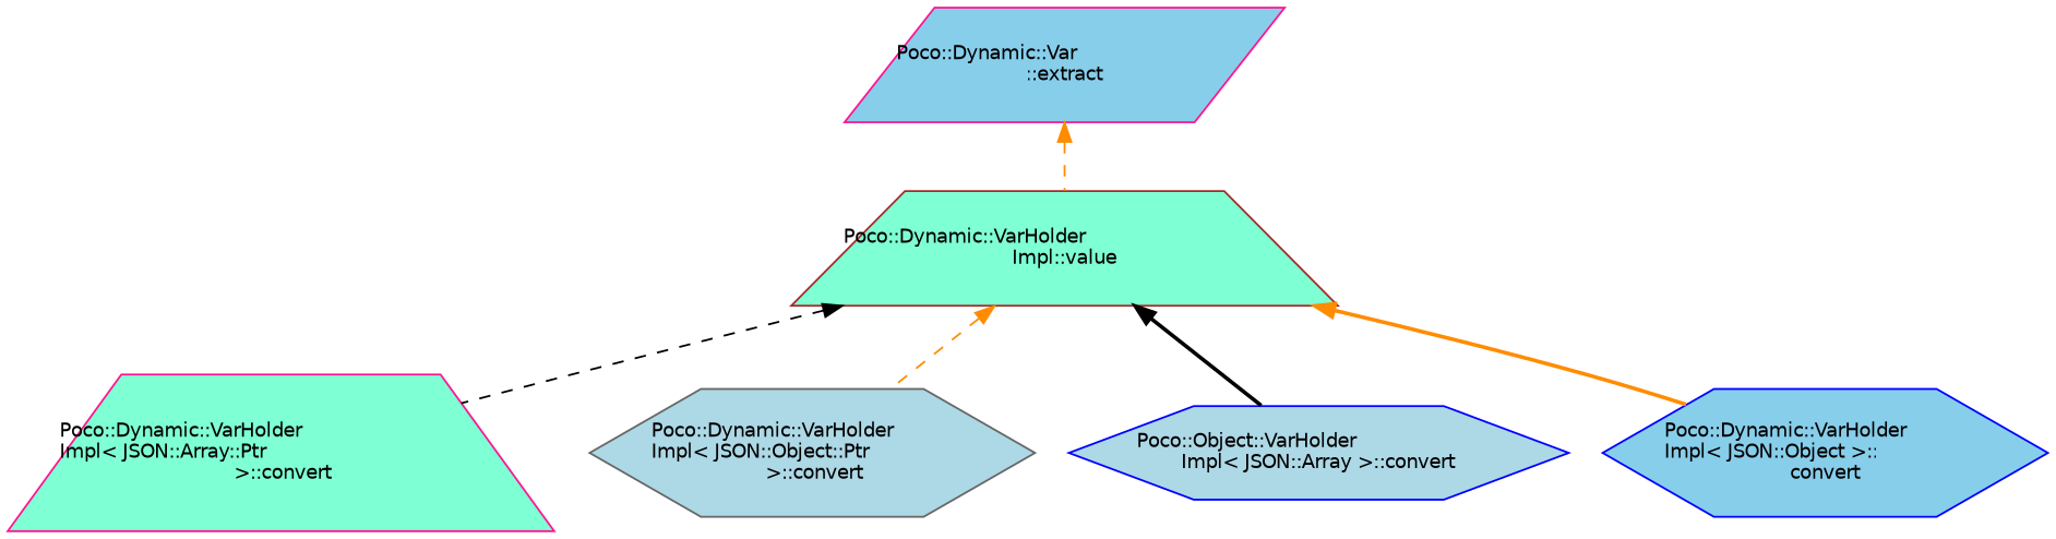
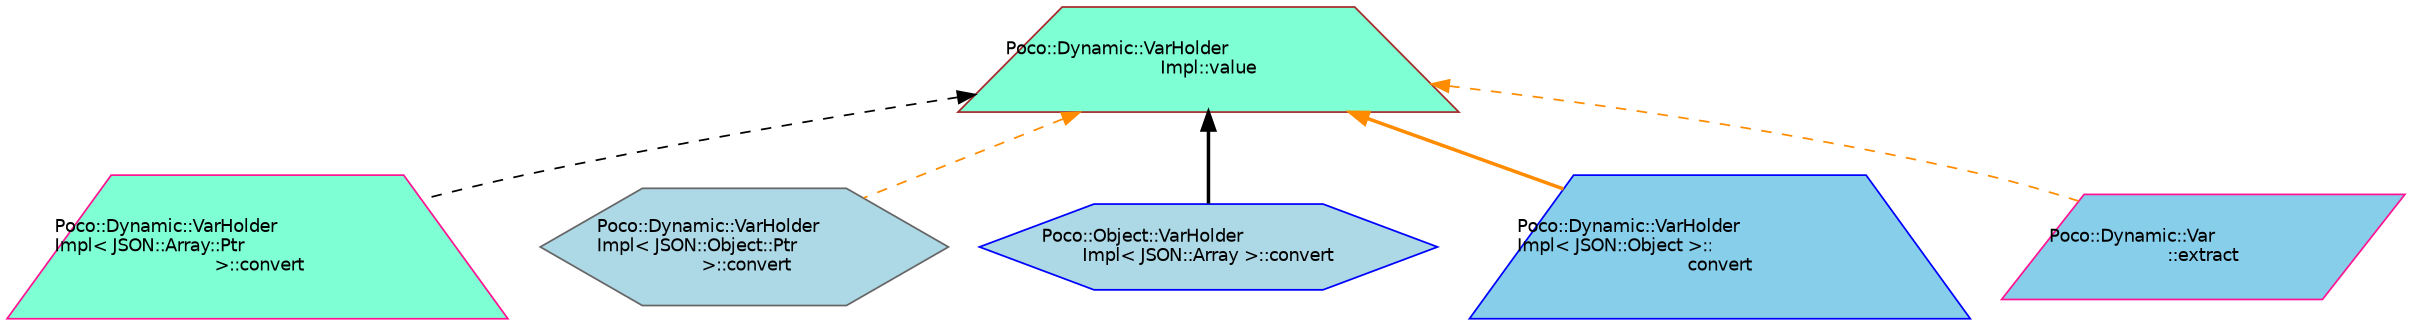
  digraph {
    rankdir=TB
    node [color=deeppink fillcolor=aquamarine fontname=Helvetica fontsize=10 shape=hexagon style=filled]
    edge [color=darkorange dir=back fontname=Helvetica fontsize=10 labelfontname=Helvetica labelfontsize=10 style=dashed]
    n1 [color=brown fontcolor=black height=0.2 label="Poco::Dynamic::VarHolder\lImpl::value" shape=trapezium width=0.4]
    n2 [height=0.2 label="Poco::Dynamic::VarHolder\lImpl\< JSON::Array::Ptr\l \>::convert" shape=trapezium width=0.4]
    n3 [color=gray40 fillcolor=lightblue height=0.2 label="Poco::Dynamic::VarHolder\lImpl\< JSON::Object::Ptr\l \>::convert" width=0.4]
    n4 [color=blue fillcolor=lightblue height=0.2 label="Poco::Object::VarHolder\lImpl\< JSON::Array \>::convert" width=0.4]
-   n5 [color=blue fillcolor=skyblue height=0.2 label="Poco::Dynamic::VarHolder\lImpl\< JSON::Object \>::\lconvert" width=0.4]
+   n5 [color=blue fillcolor=skyblue height=0.2 label="Poco::Dynamic::VarHolder\lImpl\< JSON::Object \>::\lconvert" shape=trapezium width=0.4]
    n6 [fillcolor=skyblue height=0.2 label="Poco::Dynamic::Var\l::extract" shape=parallelogram width=0.4]
    n1 -> n2 [color=black]
    n1 -> n3
    n1 -> n4 [color=black style=bold]
    n1 -> n5 [style=bold]
-   n6 -> n1
+   n1 -> n6
  }
